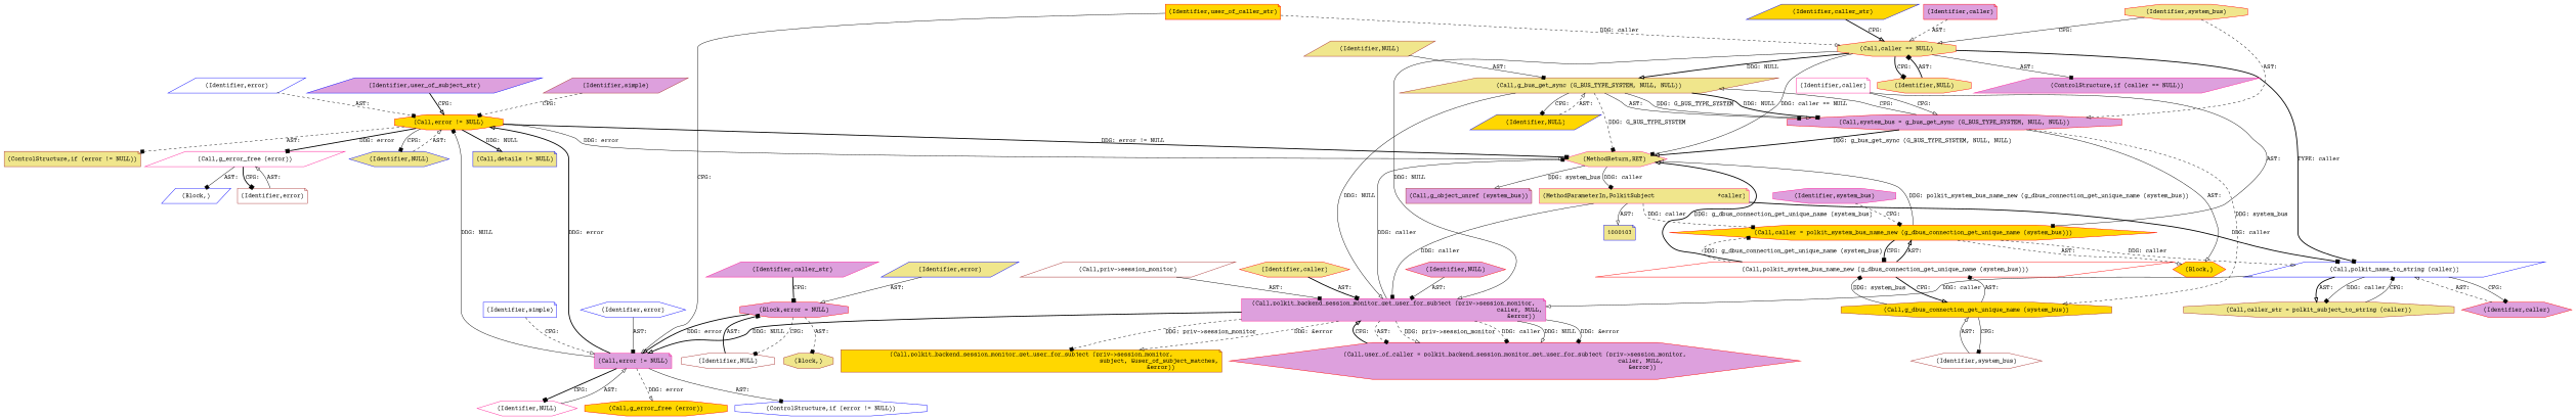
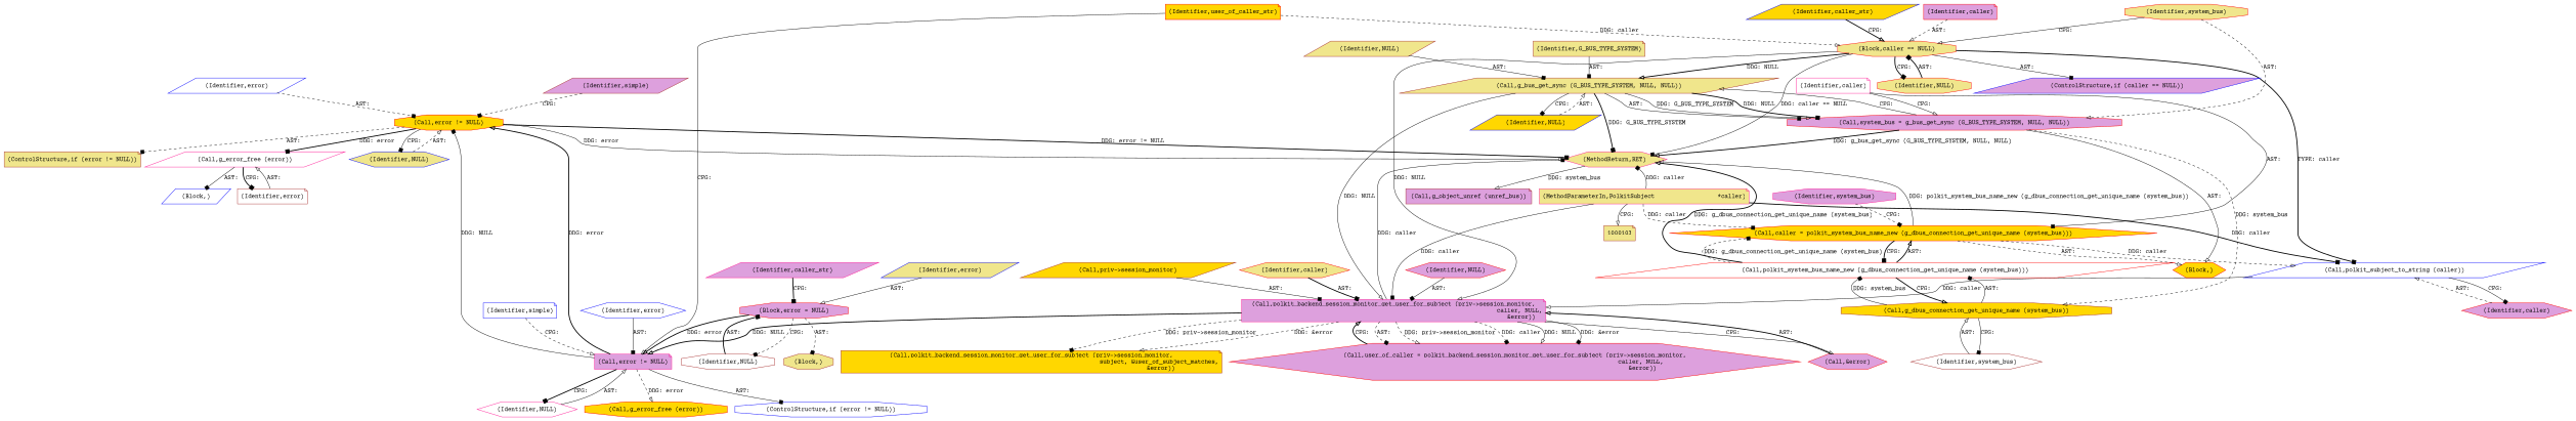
  digraph {
    fontname="Courier Prime"
    node [color=red fillcolor=khaki fontname="Courier Prime" shape=parallelogram style=filled]
    edge [arrowhead=box fontname="Courier Prime" style=solid]
    n1 [color=deeppink fillcolor=white label="(Call,g_error_free (error))"]
    n2 [color=brown fillcolor=white label="(Identifier,error)" shape=note]
    n3 [color=blue fillcolor=white label="(Block,)"]
    n4 [fillcolor=gold label="(Call,error != NULL)" shape=octagon]
    n5 [color=blue label="(Identifier,NULL)" shape=hexagon]
    n6 [color=brown label="(ControlStructure,if (error != NULL))" shape=note]
    n7 [color=deeppink label="(MethodReturn,RET)" shape=hexagon]
-   n8 [color=blue label="(Call,details != NULL)" shape=note]
-   n9 [color=brown fillcolor=plum label="(Call,g_object_unref (system_bus))" shape=note]
+   n9 [color=brown fillcolor=plum label="(Call,g_object_unref (unref_bus))" shape=note]
    n10 [color=deeppink fillcolor=plum label="(Call,error != NULL)" shape=note]
    n11 [color=deeppink fillcolor=white label="(Identifier,NULL)" shape=hexagon]
    n12 [fillcolor=gold label="(Call,g_error_free (error))" shape=octagon]
    n13 [color=blue fillcolor=white label="(ControlStructure,if (error != NULL))" shape=octagon]
    n14 [fillcolor=plum label="(Block,error = NULL)" shape=octagon]
    n15 [color=brown fillcolor=white label="(Identifier,NULL)" shape=octagon]
    n16 [color=brown label="(Block,)" shape=octagon]
    n17 [color=deeppink fillcolor=plum label="(Call,polkit_backend_session_monitor_get_user_for_subject (priv->session_monitor,\n                                                                        caller, NULL,\n                                                                         &error))" shape=note]
    n18 [color=brown fillcolor=gold label="(Call,polkit_backend_session_monitor_get_user_for_subject (priv->session_monitor,\n                                                                         subject, &user_of_subject_matches,\n                                                                          &error))" shape=note]
+   n19 [fillcolor=plum label="(Call,&error)" shape=hexagon]
    n20 [fillcolor=plum label="(Call,user_of_caller = polkit_backend_session_monitor_get_user_for_subject (priv->session_monitor,\n                                                                        caller, NULL,\n                                                                         &error))" shape=hexagon]
-   n21 [color=blue fillcolor=white label="(Call,polkit_name_to_string (caller))"]
+   n21 [color=blue fillcolor=white label="(Call,polkit_subject_to_string (caller))"]
    n22 [fillcolor=plum label="(Identifier,caller)" shape=hexagon]
-   n23 [color=brown label="(Call,caller_str = polkit_subject_to_string (caller))" shape=octagon]
    n24 [fillcolor=gold label="(Call,caller = polkit_system_bus_name_new (g_dbus_connection_get_unique_name (system_bus)))" shape=hexagon]
    n25 [fillcolor=white label="(Call,polkit_system_bus_name_new (g_dbus_connection_get_unique_name (system_bus)))"]
    n26 [fillcolor=gold label="(Block,)" shape=hexagon]
    n27 [color=brown fillcolor=gold label="(Call,g_dbus_connection_get_unique_name (system_bus))" shape=octagon]
    n28 [color=brown fillcolor=white label="(Identifier,system_bus)" shape=hexagon]
    n29 [fillcolor=plum label="(Call,system_bus = g_bus_get_sync (G_BUS_TYPE_SYSTEM, NULL, NULL))" shape=octagon]
    n30 [color=brown label="(Call,g_bus_get_sync (G_BUS_TYPE_SYSTEM, NULL, NULL))"]
    n31 [color=blue fillcolor=gold label="(Identifier,NULL)"]
-   n32 [label="(Call,caller == NULL)" shape=octagon]
-   n33 [color=deeppink fillcolor=plum label="(ControlStructure,if (caller == NULL))"]
+   n32 [label="(Block,caller == NULL)" shape=octagon]
+   n33 [color=blue fillcolor=plum label="(ControlStructure,if (caller == NULL))"]
    n34 [label="(Identifier,NULL)" shape=octagon]
    n35 [color=deeppink label="(MethodParameterIn,PolkitSubject                  *caller)" shape=note]
-   1000103 [color=blue shape=note]
+   1000103 [color=brown shape=note]
    n37 [color=blue fillcolor=white label="(Identifier,error)"]
    n38 [label="(Identifier,system_bus)" shape=octagon]
-   n39 [color=blue fillcolor=plum label="(Identifier,user_of_subject_str)"]
    n40 [color=brown fillcolor=plum label="(Identifier,simple)"]
-   n41 [color=brown fillcolor=white label="(Call,priv->session_monitor)"]
+   n41 [color=brown fillcolor=gold label="(Call,priv->session_monitor)"]
    n42 [color=blue fillcolor=white label="(Identifier,simple)" shape=note]
    n43 [label="(Identifier,caller)" shape=hexagon]
    n44 [fillcolor=plum label="(Identifier,caller)" shape=note]
    n45 [color=deeppink fillcolor=plum label="(Identifier,caller_str)"]
    n46 [color=brown label="(Identifier,NULL)"]
    n47 [color=deeppink fillcolor=white label="(Identifier,caller)" shape=note]
    n48 [color=deeppink fillcolor=plum label="(Identifier,system_bus)" shape=octagon]
+   n49 [color=brown label="(Identifier,G_BUS_TYPE_SYSTEM)" shape=note]
    n50 [color=blue label="(Identifier,error)"]
    n51 [color=blue fillcolor=white label="(Identifier,error)" shape=hexagon]
    n52 [fillcolor=plum label="(Identifier,NULL)" shape=hexagon]
    n53 [fillcolor=gold label="(Identifier,user_of_caller_str)" shape=note]
    n54 [color=blue fillcolor=gold label="(Identifier,caller_str)"]
    n1 -> n2 [label="CFG: " style=bold]
    n1 -> n3 [label="AST: "]
    n2 -> n1 [arrowhead=onormal label="AST: "]
    n4 -> n1 [label="DDG: error" style=bold]
    n4 -> n5 [label="CFG: "]
    n4 -> n6 [label="AST: " style=dashed]
    n4 -> n7 [arrowhead=onormal label="DDG: error"]
    n4 -> n7 [label="DDG: error != NULL" style=bold]
-   n4 -> n8 [arrowhead=onormal label="DDG: NULL" style=bold]
    n5 -> n4 [arrowhead=onormal label="AST: " style=dashed]
    n7 -> n9 [arrowhead=onormal label="DDG: system_bus"]
    n10 -> n4 [arrowhead=onormal label="DDG: error" style=bold]
    n10 -> n4 [label="DDG: NULL"]
    n10 -> n11 [label="CFG: " style=bold]
    n10 -> n12 [arrowhead=onormal label="DDG: error" style=dashed]
    n10 -> n13 [label="AST: "]
    n11 -> n10 [arrowhead=onormal label="AST: "]
    n14 -> n10 [arrowhead=onormal label="DDG: error" style=bold]
    n14 -> n15 [label="CFG: " style=dashed]
    n14 -> n16 [label="AST: " style=dashed]
    n15 -> n14 [label="AST: " style=bold]
    n17 -> n7 [label="DDG: caller"]
    n17 -> n10 [arrowhead=onormal label="DDG: NULL" style=bold]
    n17 -> n18 [label="DDG: priv->session_monitor" style=dashed]
    n17 -> n18 [arrowhead=onormal label="DDG: &error" style=dashed]
+   n17 -> n19 [arrowhead=onormal label="CFG: "]
    n17 -> n20 [label="AST: " style=dashed]
    n17 -> n20 [arrowhead=onormal label="DDG: priv->session_monitor" style=dashed]
    n17 -> n20 [label="DDG: caller" style=dashed]
    n17 -> n20 [arrowhead=onormal label="DDG: NULL"]
    n17 -> n20 [label="DDG: &error"]
+   n19 -> n17 [arrowhead=onormal label="AST: " style=bold]
    n20 -> n17 [arrowhead=onormal label="CFG: " style=bold]
    n21 -> n17 [arrowhead=onormal label="DDG: caller"]
    n21 -> n22 [label="CFG: "]
-   n21 -> n23 [arrowhead=onormal label="AST: " style=bold]
-   n21 -> n23 [label="DDG: caller"]
    n22 -> n21 [arrowhead=onormal label="AST: " style=dashed]
-   n23 -> n21 [label="CFG: "]
    n24 -> n7 [arrowhead=onormal label="DDG: polkit_system_bus_name_new (g_dbus_connection_get_unique_name (system_bus))"]
    n24 -> n21 [arrowhead=onormal label="DDG: caller" style=dashed]
    n24 -> n25 [label="CFG: " style=bold]
    n24 -> n26 [arrowhead=onormal label="AST: " style=dashed]
    n25 -> n7 [arrowhead=onormal label="DDG: g_dbus_connection_get_unique_name (system_bus)" style=bold]
    n25 -> n24 [arrowhead=onormal label="AST: " style=bold]
    n25 -> n24 [label="DDG: g_dbus_connection_get_unique_name (system_bus)" style=dashed]
    n25 -> n27 [arrowhead=onormal label="CFG: " style=bold]
    n27 -> n25 [label="AST: "]
    n27 -> n25 [label="DDG: system_bus"]
    n27 -> n28 [label="CFG: "]
    n28 -> n27 [arrowhead=onormal label="AST: "]
    n29 -> n7 [arrowhead=onormal label="DDG: g_bus_get_sync (G_BUS_TYPE_SYSTEM, NULL, NULL)" style=bold]
    n29 -> n26 [arrowhead=onormal label="AST: "]
    n29 -> n27 [arrowhead=onormal label="DDG: system_bus" style=dashed]
    n29 -> n30 [arrowhead=onormal label="CFG: "]
-   n30 -> n7 [label="DDG: G_BUS_TYPE_SYSTEM" style=dashed]
+   n30 -> n7 [label="DDG: G_BUS_TYPE_SYSTEM" style=bold]
    n30 -> n17 [arrowhead=onormal label="DDG: NULL"]
    n30 -> n29 [label="AST: "]
    n30 -> n29 [arrowhead=onormal label="DDG: G_BUS_TYPE_SYSTEM"]
    n30 -> n29 [label="DDG: NULL" style=bold]
    n30 -> n31 [label="CFG: "]
    n31 -> n30 [arrowhead=onormal label="AST: " style=dashed]
    n32 -> n7 [label="DDG: caller == NULL"]
    n32 -> n17 [arrowhead=onormal label="DDG: NULL"]
    n32 -> n21 [label="TYPE: caller" style=bold]
    n32 -> n30 [arrowhead=onormal label="DDG: NULL" style=bold]
    n32 -> n33 [label="AST: "]
    n32 -> n34 [label="CFG: " style=bold]
    n34 -> n32 [label="AST: " style=bold]
-   n7 -> n35 [label="DDG: caller"]
+   n35 -> n7 [label="DDG: caller"]
    n35 -> n17 [label="DDG: caller"]
    n35 -> n21 [label="DDG: caller" style=bold]
    n35 -> n24 [label="DDG: caller" style=dashed]
-   n35 -> 1000103 [arrowhead=onormal label="AST: "]
+   n35 -> 1000103 [arrowhead=onormal label="CFG: "]
    n37 -> n4 [label="AST: " style=dashed]
    n38 -> n29 [arrowhead=onormal label="AST: " style=dashed]
    n38 -> n32 [arrowhead=onormal label="CFG: "]
-   n39 -> n4 [arrowhead=onormal label="CFG: " style=bold]
    n40 -> n4 [label="CFG: " style=dashed]
    n41 -> n17 [label="AST: "]
    n42 -> n10 [arrowhead=onormal label="CFG: " style=dashed]
    n43 -> n17 [label="AST: " style=bold]
    n44 -> n32 [arrowhead=onormal label="AST: " style=dashed]
    n45 -> n14 [label="CFG: " style=bold]
    n46 -> n30 [label="AST: "]
    n47 -> n24 [label="AST: "]
    n47 -> n29 [arrowhead=onormal label="CFG: "]
    n48 -> n24 [label="CFG: " style=dashed]
+   n49 -> n30 [label="AST: "]
    n50 -> n14 [arrowhead=onormal label="AST: "]
    n51 -> n10 [label="AST: "]
    n52 -> n17 [label="AST: "]
    n53 -> n10 [arrowhead=onormal label="CFG: "]
    n53 -> n32 [arrowhead=onormal label="DDG: caller" style=dashed]
    n54 -> n32 [arrowhead=onormal label="CFG: " style=bold]
  }
